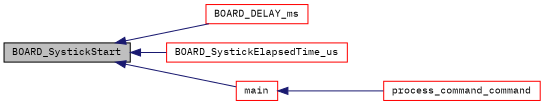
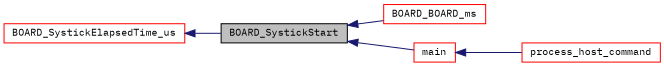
  digraph {
    fontname="IBM Plex Mono"
    rankdir=LR
    node [color=red fillcolor=white fontname="IBM Plex Mono" fontsize=10 shape=record style=filled]
    edge [color=midnightblue dir=back fontname="IBM Plex Mono" fontsize=10 labelfontname=Helvetica labelfontsize=10 style=solid]
    n1 [color=black fillcolor=grey75 fontcolor=black height=0.2 label=BOARD_SystickStart width=0.4]
-   n2 [height=0.2 label=BOARD_DELAY_ms width=0.4]
+   n2 [height=0.2 label=BOARD_BOARD_ms width=0.4]
    n3 [height=0.2 label=BOARD_SystickElapsedTime_us width=0.4]
    n4 [height=0.2 label=main width=0.4]
-   n5 [height=0.2 label=process_command_command width=0.4]
+   n5 [height=0.2 label=process_host_command width=0.4]
    n1 -> n2
-   n1 -> n3
+   n3 -> n1
    n1 -> n4
    n4 -> n5
  }
